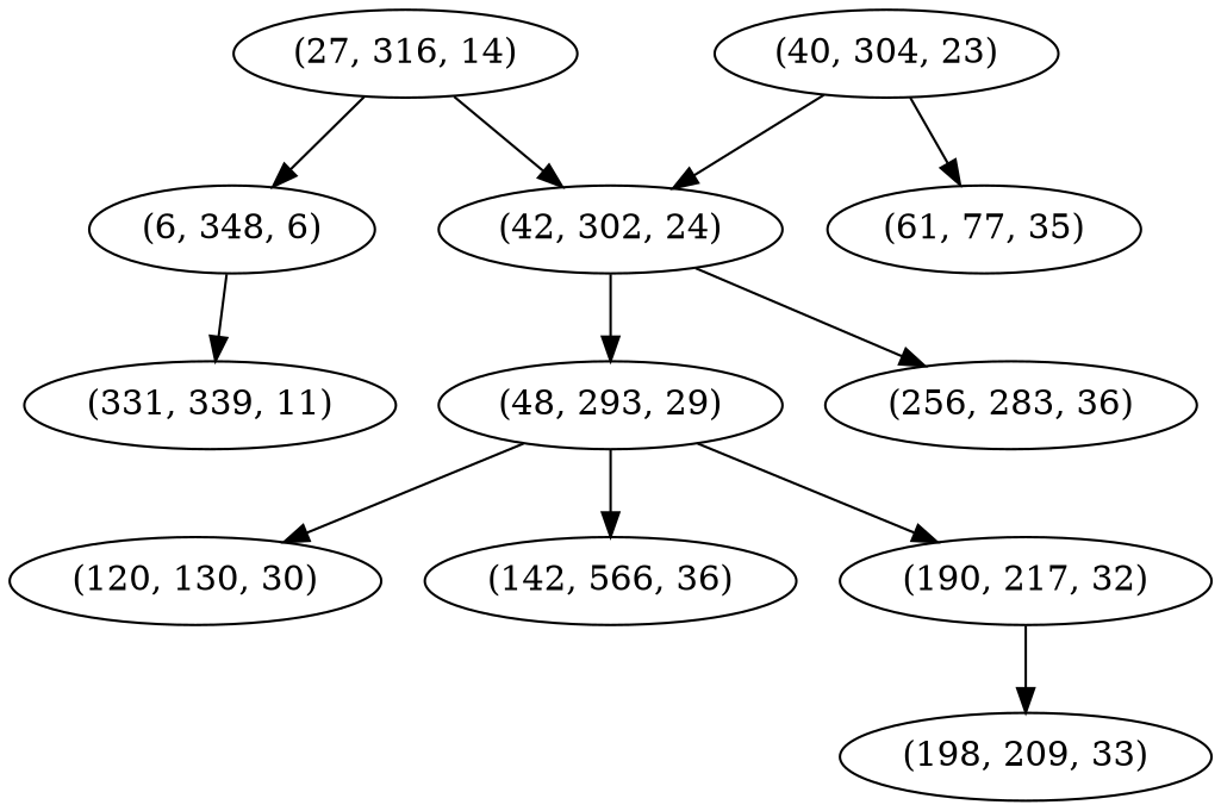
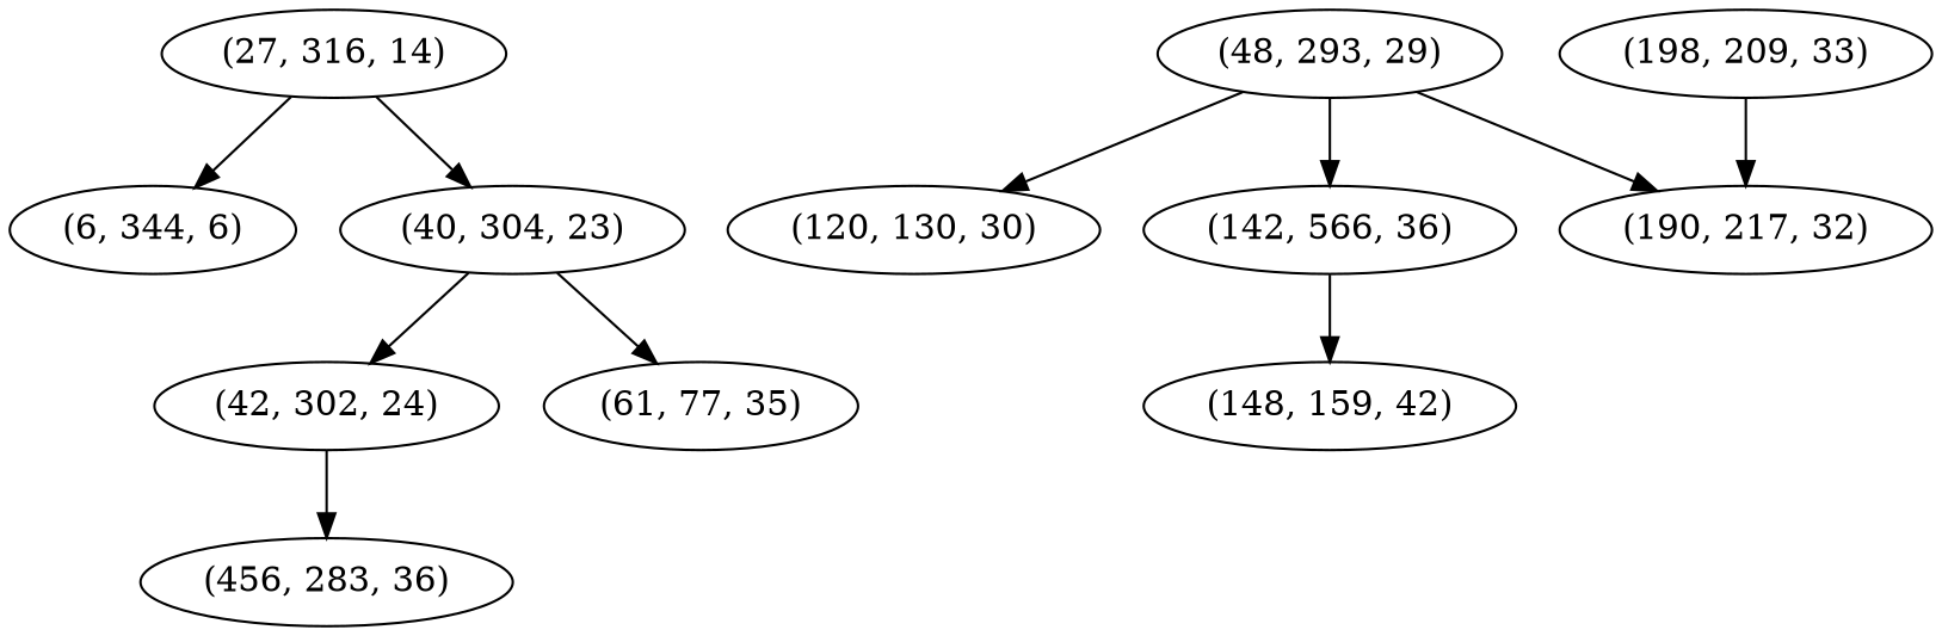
  digraph {
-   "(6, 344, 6)" [label="(6, 348, 6)"]
-   "(331, 339, 11)"
+   "(6, 344, 6)"
    "(27, 316, 14)"
    "(40, 304, 23)"
    "(42, 302, 24)"
    "(61, 77, 35)"
    "(48, 293, 29)"
-   "(256, 283, 36)"
+   "(256, 283, 36)" [label="(456, 283, 36)"]
    n9 [label="(120, 130, 30)"]
    n10 [label="(142, 566, 36)"]
    "(190, 217, 32)"
+   "(148, 159, 42)"
    n13 [label="(198, 209, 33)"]
-   "(6, 344, 6)" -> "(331, 339, 11)"
    "(27, 316, 14)" -> "(6, 344, 6)"
-   "(27, 316, 14)" -> "(42, 302, 24)"
+   "(27, 316, 14)" -> "(40, 304, 23)"
    "(40, 304, 23)" -> "(42, 302, 24)"
    "(40, 304, 23)" -> "(61, 77, 35)"
-   "(42, 302, 24)" -> "(48, 293, 29)"
    "(42, 302, 24)" -> "(256, 283, 36)"
    "(48, 293, 29)" -> n9
    "(48, 293, 29)" -> n10
    "(48, 293, 29)" -> "(190, 217, 32)"
-   "(190, 217, 32)" -> n13
+   n10 -> "(148, 159, 42)"
+   n13 -> "(190, 217, 32)"
  }
